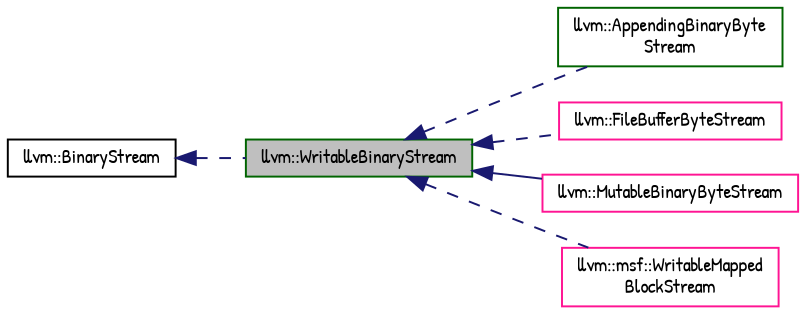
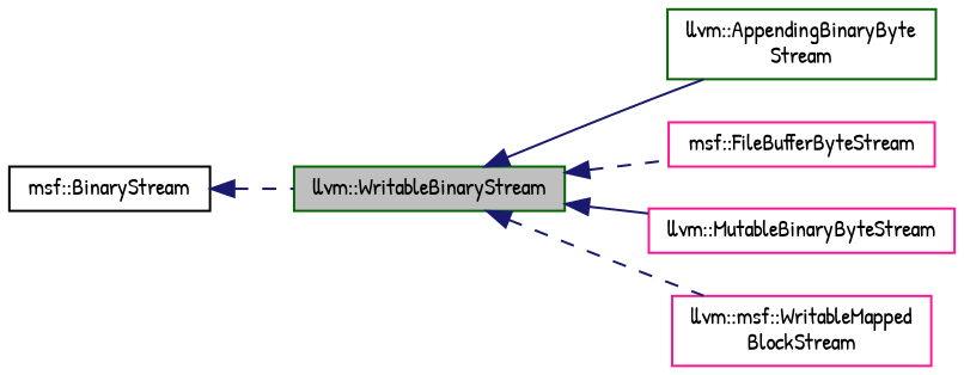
  digraph {
    fontname="Patrick Hand"
    rankdir=LR
    node [color=deeppink fontname="Patrick Hand" fontsize=10 shape=box]
    edge [color=midnightblue dir=back fontname="Patrick Hand" fontsize=10 labelfontname=Helvetica labelfontsize=10 style=dashed]
    n1 [color=darkgreen fillcolor=grey75 fontcolor=black height=0.2 label="llvm::WritableBinaryStream" style=filled width=0.4]
    n2 [color=darkgreen height=0.2 label="llvm::AppendingBinaryByte\lStream" width=0.4]
-   n3 [height=0.2 label="llvm::FileBufferByteStream" width=0.4]
+   n3 [height=0.2 label="msf::FileBufferByteStream" width=0.4]
    n4 [height=0.2 label="llvm::MutableBinaryByteStream" width=0.4]
    n5 [height=0.2 label="llvm::msf::WritableMapped\lBlockStream" width=0.4]
-   n6 [color=black height=0.2 label="llvm::BinaryStream" width=0.4]
-   n1 -> n2
+   n6 [color=black height=0.2 label="msf::BinaryStream" width=0.4]
+   n1 -> n2 [style=solid]
    n1 -> n3
    n1 -> n4 [style=solid]
    n1 -> n5
    n6 -> n1
  }
